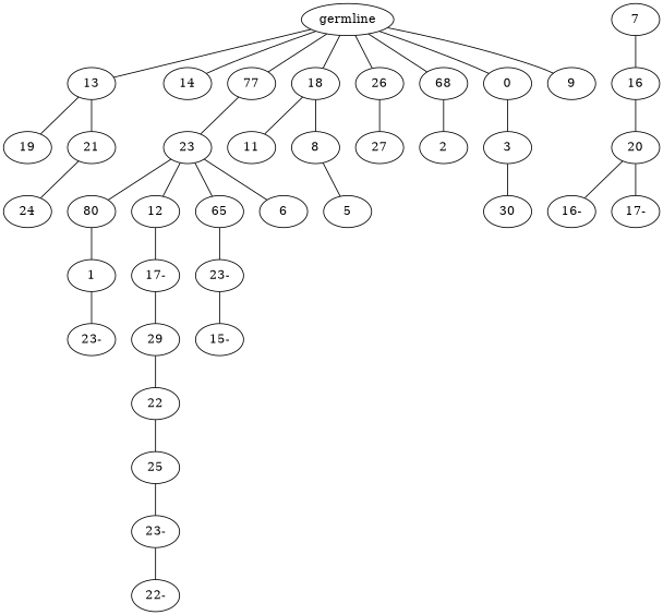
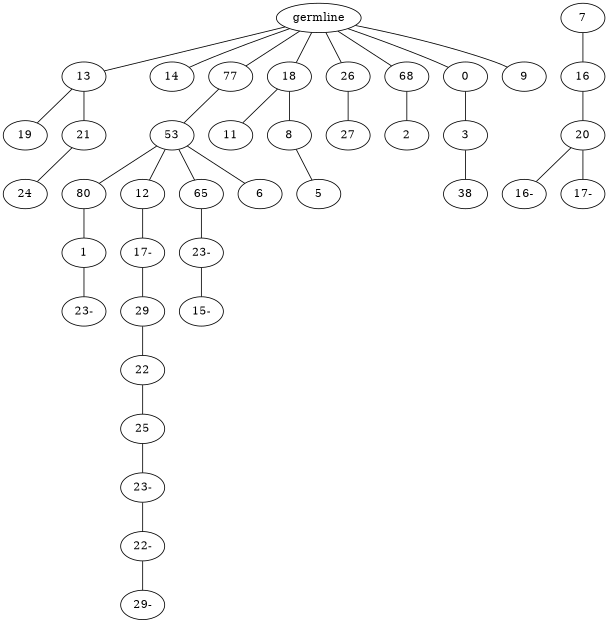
  graph {
    n1 [label=germline]
    n2 [label=13]
    n3 [label=14]
    n4 [label=77]
    n5 [label=18]
    n6 [label=26]
    n7 [label=68]
    n8 [label=0]
    n9 [label=9]
    n10 [label=19]
    n11 [label=21]
-   n12 [label=23]
+   n12 [label=53]
    n13 [label=11]
    n14 [label=8]
    n15 [label=27]
    n16 [label=2]
    n17 [label=3]
    n18 [label=24]
    n19 [label=80]
    n20 [label=12]
    n21 [label=65]
    n22 [label=6]
    n23 [label=1]
    n24 [label="17-"]
    n25 [label="23-"]
    n26 [label="23-"]
    n27 [label=29]
    n28 [label=22]
    n29 [label=25]
    n30 [label="23-"]
    n31 [label="22-"]
+   n32 [label="29-"]
    n33 [label="15-"]
    n34 [label=7]
    n35 [label=16]
    n36 [label=20]
    n37 [label="16-"]
    n38 [label="17-"]
    n39 [label=5]
-   n40 [label=30]
+   n40 [label=38]
    n1 -- n2
    n1 -- n3
    n1 -- n4
    n1 -- n5
    n1 -- n6
    n1 -- n7
    n1 -- n8
    n1 -- n9
    n2 -- n10
    n2 -- n11
    n4 -- n12
    n5 -- n13
    n5 -- n14
    n6 -- n15
    n7 -- n16
    n8 -- n17
    n11 -- n18
    n12 -- n19
    n12 -- n20
    n12 -- n21
    n12 -- n22
    n14 -- n39
    n17 -- n40
    n19 -- n23
    n20 -- n24
    n21 -- n25
    n23 -- n26
    n24 -- n27
    n25 -- n33
    n27 -- n28
    n28 -- n29
    n29 -- n30
    n30 -- n31
+   n31 -- n32
    n34 -- n35
    n35 -- n36
    n36 -- n37
    n36 -- n38
  }
